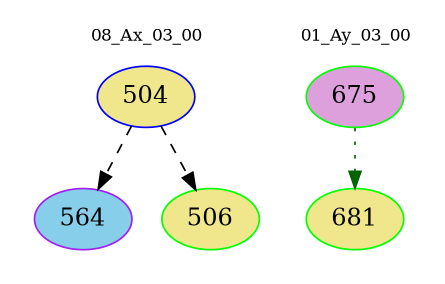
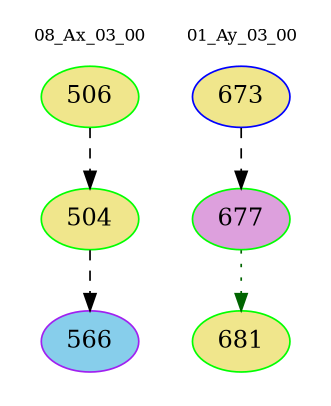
  digraph {
    node [color=green fillcolor=khaki style=filled]
    edge [color=black style=dashed]
-   n1 [color=blue label=504]
-   n2 [color=purple fillcolor=skyblue label=564]
+   n1 [label=504]
+   n2 [color=purple fillcolor=skyblue label=566]
    n3 [label=506]
+   n4 [color=blue label=673]
    n5 [label=681]
-   n6 [fillcolor=plum label=675]
+   n6 [fillcolor=plum label=677]
    subgraph cluster_1 {
      color=white
      fontsize=10
      label="08_Ax_03_00"
      n1
      n2
      n3
    }
    subgraph cluster_2 {
      color=white
      fontsize=10
      label="01_Ay_03_00"
+     n4
      n5
      n6
    }
    n1 -> n2
-   n1 -> n3
+   n3 -> n1
+   n4 -> n6
    n6 -> n5 [color=darkgreen style=dotted]
  }
